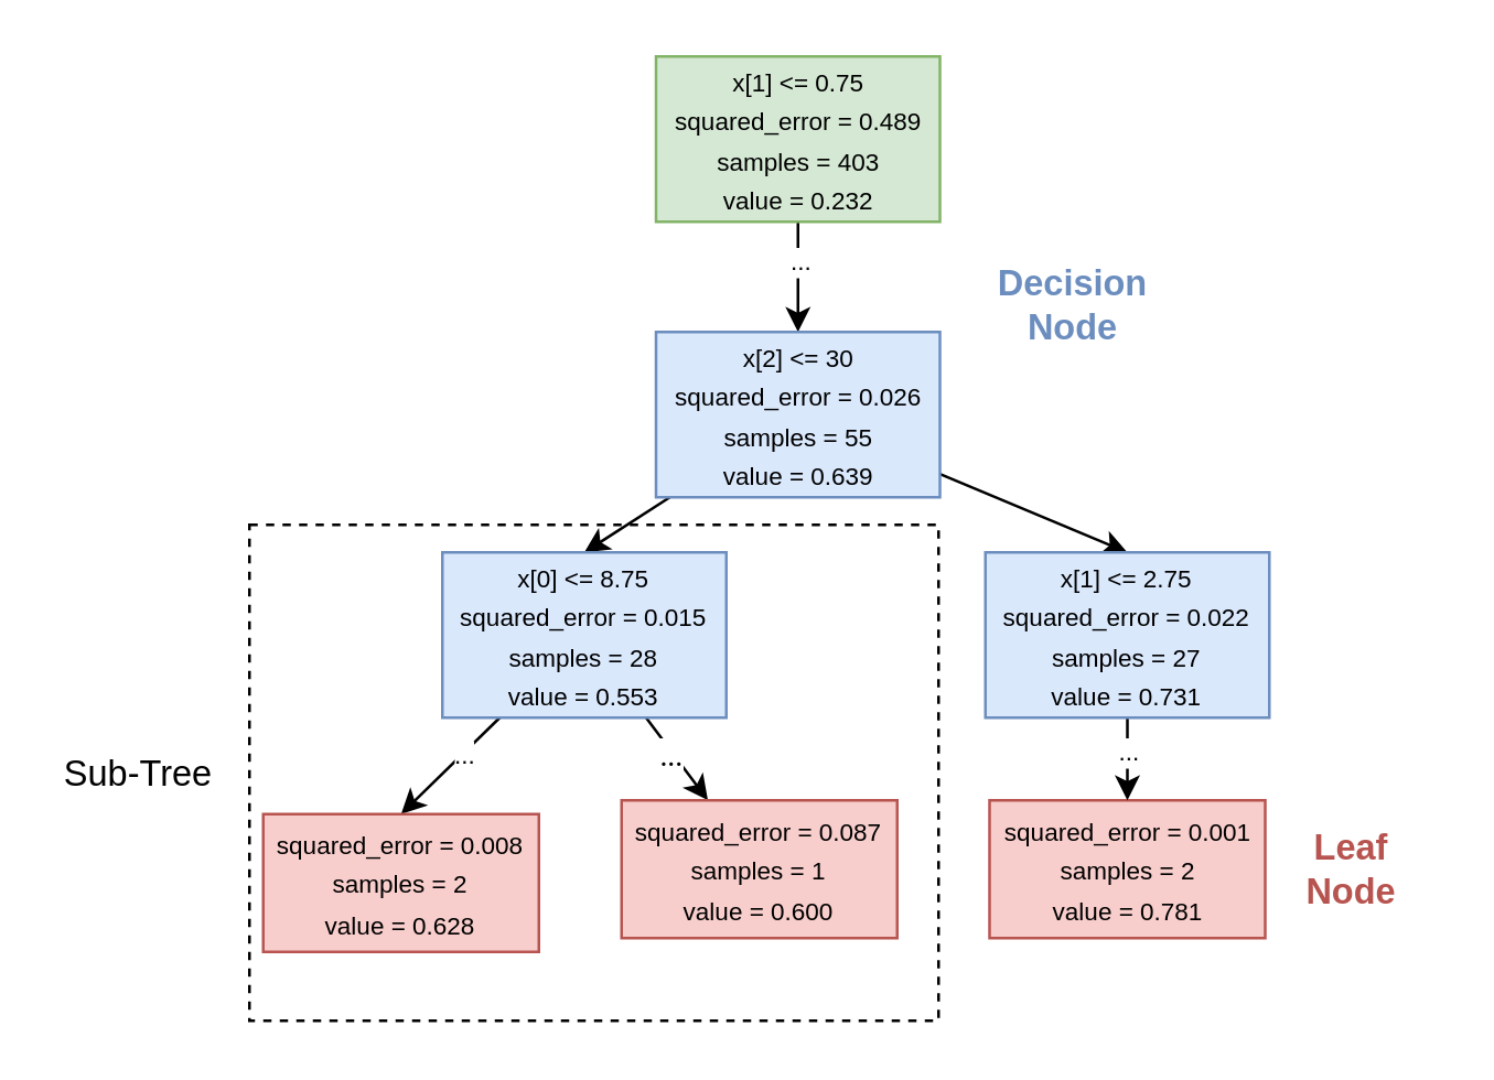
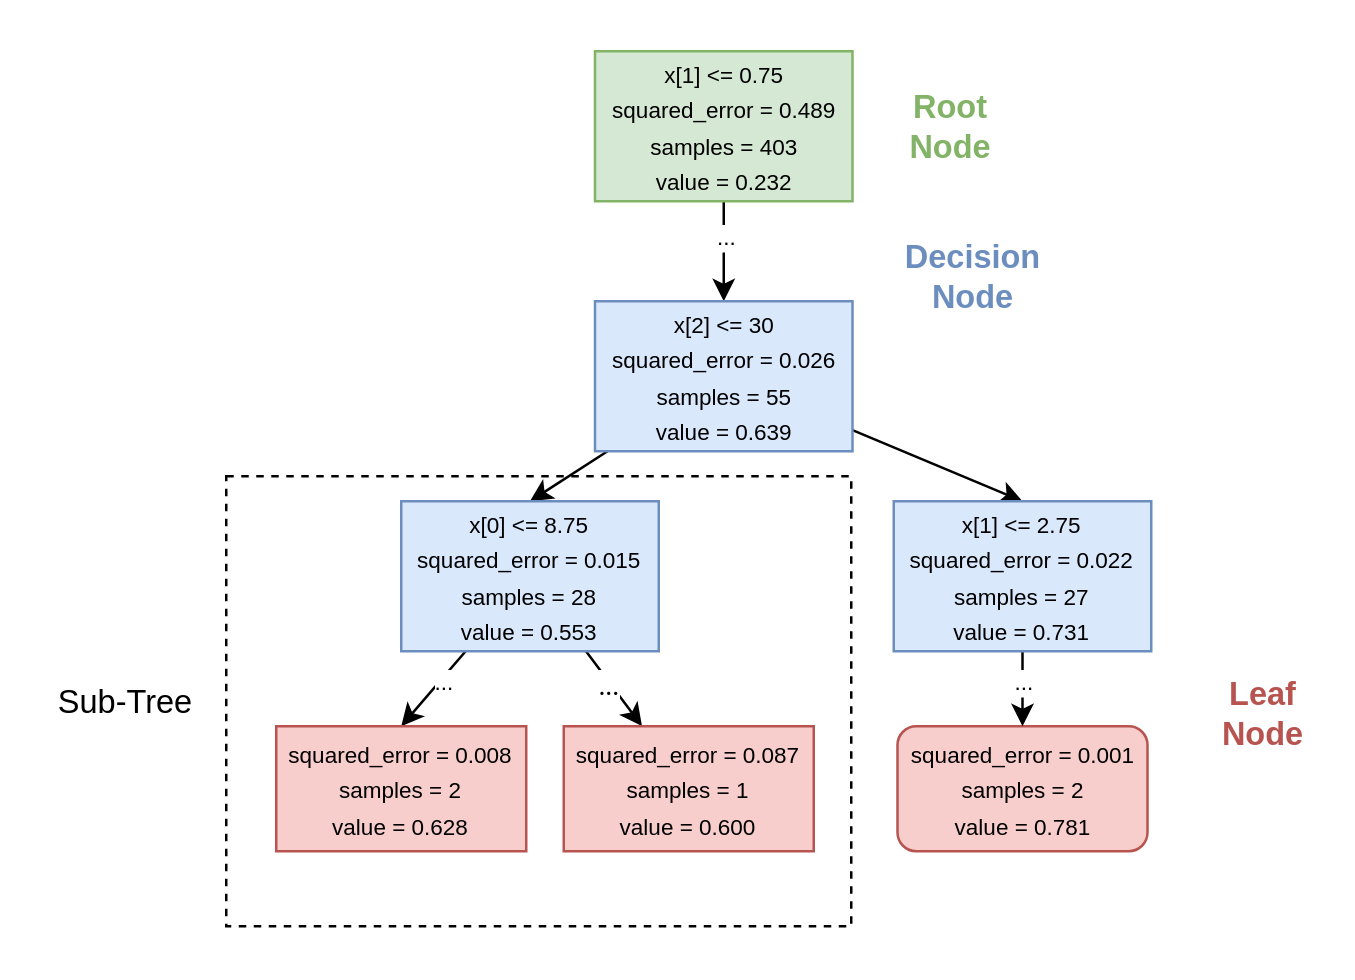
  <mxCell id="0" />
  <mxCell id="1" parent="0" />
  <mxCell id="2" value="" style="rounded=0;whiteSpace=wrap;html=1;fontSize=13;fontColor=#82B366;strokeColor=#000000;fillColor=none;dashed=1;" vertex="1" parent="1"><mxGeometry x="90" y="190" width="250" height="180" as="geometry" /></mxCell>
  <mxCell id="3" style="edgeStyle=none;rounded=0;orthogonalLoop=1;jettySize=auto;html=1;exitX=0.5;exitY=0;exitDx=0;exitDy=0;fontSize=10;" edge="1" parent="1"><mxGeometry relative="1" as="geometry"><mxPoint x="289" y="120" as="sourcePoint" /><mxPoint x="289" y="120" as="targetPoint" /></mxGeometry></mxCell>
  <mxCell id="4" style="edgeStyle=none;rounded=0;orthogonalLoop=1;jettySize=auto;html=1;fontSize=9;" edge="1" parent="1" source="6" target="10"><mxGeometry relative="1" as="geometry" /></mxCell>
  <mxCell id="5" value="..." style="edgeLabel;html=1;align=center;verticalAlign=middle;resizable=0;points=[];fontSize=9;" vertex="1" connectable="0" parent="4"><mxGeometry x="-0.284" relative="1" as="geometry"><mxPoint as="offset" /></mxGeometry></mxCell>
  <mxCell id="6" value="&lt;font style=&quot;font-size: 9px;&quot;&gt;x[1] &amp;lt;= 0.75&lt;br style=&quot;&quot;&gt;squared_error = 0.489&lt;br style=&quot;&quot;&gt;samples = 403&lt;br style=&quot;&quot;&gt;value = 0.232&lt;/font&gt;" style="rounded=0;whiteSpace=wrap;html=1;fillColor=#d5e8d4;strokeColor=#82B366;" vertex="1" parent="1"><mxGeometry x="237.5" y="20" width="103" height="60" as="geometry" /></mxCell>
- <mxCell id="7" value="&lt;font style=&quot;font-size: 9px;&quot;&gt;squared_error = 0.001&lt;br&gt;samples = 2&lt;br&gt;value = 0.781&lt;/font&gt;" style="rounded=0;whiteSpace=wrap;html=1;fillColor=#f8cecc;strokeColor=#B85450;" vertex="1" parent="1"><mxGeometry x="358.5" y="290" width="100" height="50" as="geometry" /></mxCell>
+ <mxCell id="7" value="&lt;font style=&quot;font-size: 9px;&quot;&gt;squared_error = 0.001&lt;br&gt;samples = 2&lt;br&gt;value = 0.781&lt;/font&gt;" style="whiteSpace=wrap;html=1;fillColor=#f8cecc;strokeColor=#B85450;rounded=1;" vertex="1" parent="1"><mxGeometry x="358.5" y="290" width="100" height="50" as="geometry" /></mxCell>
  <mxCell id="8" style="edgeStyle=none;rounded=0;orthogonalLoop=1;jettySize=auto;html=1;entryX=0.5;entryY=0;entryDx=0;entryDy=0;fontSize=9;" edge="1" parent="1" source="10" target="15"><mxGeometry relative="1" as="geometry" /></mxCell>
  <mxCell id="9" style="edgeStyle=none;rounded=0;orthogonalLoop=1;jettySize=auto;html=1;entryX=0.5;entryY=0;entryDx=0;entryDy=0;fontSize=9;" edge="1" parent="1" source="10" target="18"><mxGeometry relative="1" as="geometry" /></mxCell>
  <mxCell id="10" value="&lt;span style=&quot;font-size: 9px;&quot;&gt;x[2] &amp;lt;= 30&lt;/span&gt;&lt;br style=&quot;font-size: 9px;&quot;&gt;&lt;span style=&quot;font-size: 9px;&quot;&gt;squared_error = 0.026&lt;/span&gt;&lt;br style=&quot;font-size: 9px;&quot;&gt;&lt;span style=&quot;font-size: 9px;&quot;&gt;samples = 55&lt;/span&gt;&lt;br style=&quot;font-size: 9px;&quot;&gt;&lt;span style=&quot;font-size: 9px;&quot;&gt;value = 0.639&lt;/span&gt;" style="rounded=0;whiteSpace=wrap;html=1;fillColor=#dae8fc;strokeColor=#6C8EBF;" vertex="1" parent="1"><mxGeometry x="237.5" y="120" width="103" height="60" as="geometry" /></mxCell>
  <mxCell id="11" style="edgeStyle=none;rounded=0;orthogonalLoop=1;jettySize=auto;html=1;entryX=0.5;entryY=0;entryDx=0;entryDy=0;fontSize=9;" edge="1" parent="1" source="15" target="19"><mxGeometry relative="1" as="geometry" /></mxCell>
  <mxCell id="12" value="..." style="edgeLabel;html=1;align=center;verticalAlign=middle;resizable=0;points=[];fontSize=9;" vertex="1" connectable="0" parent="11"><mxGeometry x="-0.255" y="1" relative="1" as="geometry"><mxPoint as="offset" /></mxGeometry></mxCell>
  <mxCell id="13" style="edgeStyle=none;rounded=0;orthogonalLoop=1;jettySize=auto;html=1;fontSize=13;fontColor=#82B366;" edge="1" parent="1" source="15" target="21"><mxGeometry relative="1" as="geometry" /></mxCell>
  <mxCell id="14" value="&lt;font color=&quot;#000000&quot;&gt;...&lt;/font&gt;" style="edgeLabel;html=1;align=center;verticalAlign=middle;resizable=0;points=[];fontSize=11;fontFamily=Palatino;fontColor=#B85450;" vertex="1" connectable="0" parent="13"><mxGeometry x="-0.125" y="-1" relative="1" as="geometry"><mxPoint as="offset" /></mxGeometry></mxCell>
  <mxCell id="15" value="&lt;font style=&quot;font-size: 9px;&quot;&gt;x[0] &amp;lt;= 8.75&lt;br style=&quot;&quot;&gt;squared_error = 0.015&lt;br style=&quot;&quot;&gt;samples = 28&lt;br style=&quot;&quot;&gt;value = 0.553&lt;/font&gt;" style="rounded=0;whiteSpace=wrap;html=1;fillColor=#dae8fc;strokeColor=#6c8ebf;" vertex="1" parent="1"><mxGeometry x="160" y="200" width="103" height="60" as="geometry" /></mxCell>
  <mxCell id="16" style="edgeStyle=none;rounded=0;orthogonalLoop=1;jettySize=auto;html=1;fontSize=9;" edge="1" parent="1" source="18" target="7"><mxGeometry relative="1" as="geometry" /></mxCell>
  <mxCell id="17" value="..." style="edgeLabel;html=1;align=center;verticalAlign=middle;resizable=0;points=[];fontSize=9;" vertex="1" connectable="0" parent="16"><mxGeometry x="-0.176" relative="1" as="geometry"><mxPoint as="offset" /></mxGeometry></mxCell>
  <mxCell id="18" value="&lt;font style=&quot;font-size: 9px;&quot;&gt;x[1] &amp;lt;= 2.75&lt;br style=&quot;&quot;&gt;squared_error = 0.022&lt;br style=&quot;&quot;&gt;samples = 27&lt;br style=&quot;&quot;&gt;value = 0.731&lt;/font&gt;" style="rounded=0;whiteSpace=wrap;html=1;fillColor=#dae8fc;strokeColor=#6c8ebf;" vertex="1" parent="1"><mxGeometry x="357" y="200" width="103" height="60" as="geometry" /></mxCell>
- <mxCell id="19" value="&lt;font style=&quot;font-size: 9px;&quot;&gt;squared_error = 0.008&lt;br style=&quot;&quot;&gt;samples = 2&lt;br style=&quot;&quot;&gt;value = 0.628&lt;/font&gt;" style="rounded=0;whiteSpace=wrap;html=1;fillColor=#f8cecc;strokeColor=#b85450;" vertex="1" parent="1"><mxGeometry x="95" y="295" width="100" height="50" as="geometry" /></mxCell>
+ <mxCell id="19" value="&lt;font style=&quot;font-size: 9px;&quot;&gt;squared_error = 0.008&lt;br style=&quot;&quot;&gt;samples = 2&lt;br style=&quot;&quot;&gt;value = 0.628&lt;/font&gt;" style="rounded=0;whiteSpace=wrap;html=1;fillColor=#f8cecc;strokeColor=#b85450;" vertex="1" parent="1"><mxGeometry x="110" y="290" width="100" height="50" as="geometry" /></mxCell>
+ <mxCell id="20" value="&lt;b&gt;&lt;font color=&quot;#82b366&quot; style=&quot;font-size: 13px;&quot;&gt;Root Node&lt;/font&gt;&lt;/b&gt;" style="text;html=1;strokeColor=none;fillColor=none;align=center;verticalAlign=middle;whiteSpace=wrap;rounded=0;fontSize=9;" vertex="1" parent="1"><mxGeometry x="350" y="35" width="60" height="30" as="geometry" /></mxCell>
  <mxCell id="21" value="&lt;font style=&quot;font-size: 9px;&quot;&gt;squared_error = 0.087&lt;br style=&quot;&quot;&gt;samples = 1&lt;br style=&quot;&quot;&gt;value = 0.600&lt;/font&gt;" style="rounded=0;whiteSpace=wrap;html=1;fillColor=#f8cecc;strokeColor=#b85450;" vertex="1" parent="1"><mxGeometry x="225" y="290" width="100" height="50" as="geometry" /></mxCell>
  <mxCell id="22" value="&lt;font color=&quot;#000000&quot;&gt;Sub-Tree&lt;/font&gt;" style="text;html=1;strokeColor=none;fillColor=none;align=center;verticalAlign=middle;whiteSpace=wrap;rounded=0;dashed=1;fontSize=13;fontColor=#82B366;" vertex="1" parent="1"><mxGeometry x="20" y="265" width="60" height="30" as="geometry" /></mxCell>
  <mxCell id="23" value="&lt;b&gt;&lt;font color=&quot;#6c8ebf&quot; style=&quot;font-size: 13px;&quot;&gt;Decision Node&lt;/font&gt;&lt;/b&gt;" style="text;html=1;strokeColor=none;fillColor=none;align=center;verticalAlign=middle;whiteSpace=wrap;rounded=0;fontSize=9;" vertex="1" parent="1"><mxGeometry x="358.5" y="95" width="60" height="30" as="geometry" /></mxCell>
- <mxCell id="24" value="&lt;b&gt;&lt;font color=&quot;#b85450&quot; style=&quot;font-size: 13px;&quot;&gt;Leaf&lt;br&gt;Node&lt;br&gt;&lt;/font&gt;&lt;/b&gt;" style="text;html=1;strokeColor=none;fillColor=none;align=center;verticalAlign=middle;whiteSpace=wrap;rounded=0;fontSize=9;" vertex="1" parent="1"><mxGeometry x="460" y="300" width="60" height="30" as="geometry" /></mxCell>
+ <mxCell id="24" value="&lt;b&gt;&lt;font color=&quot;#b85450&quot; style=&quot;font-size: 13px;&quot;&gt;Leaf&lt;br&gt;Node&lt;br&gt;&lt;/font&gt;&lt;/b&gt;" style="text;html=1;strokeColor=none;fillColor=none;align=center;verticalAlign=middle;whiteSpace=wrap;rounded=0;fontSize=9;" vertex="1" parent="1"><mxGeometry x="475" y="270" width="60" height="30" as="geometry" /></mxCell>
